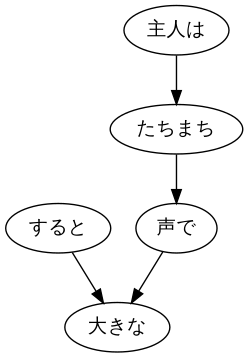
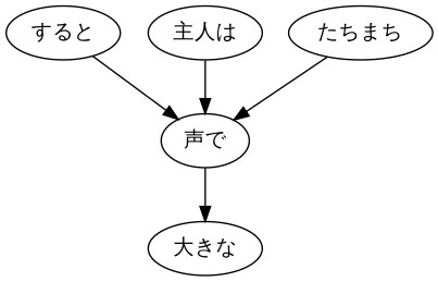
  digraph {
    n1 [label="すると"]
    n2 [label="声で"]
    n3 [label="大きな"]
    n4 [label="主人は"]
    n5 [label="たちまち"]
-   n1 -> n3
+   n1 -> n2
    n2 -> n3
-   n4 -> n5
+   n4 -> n2
    n5 -> n2
  }
